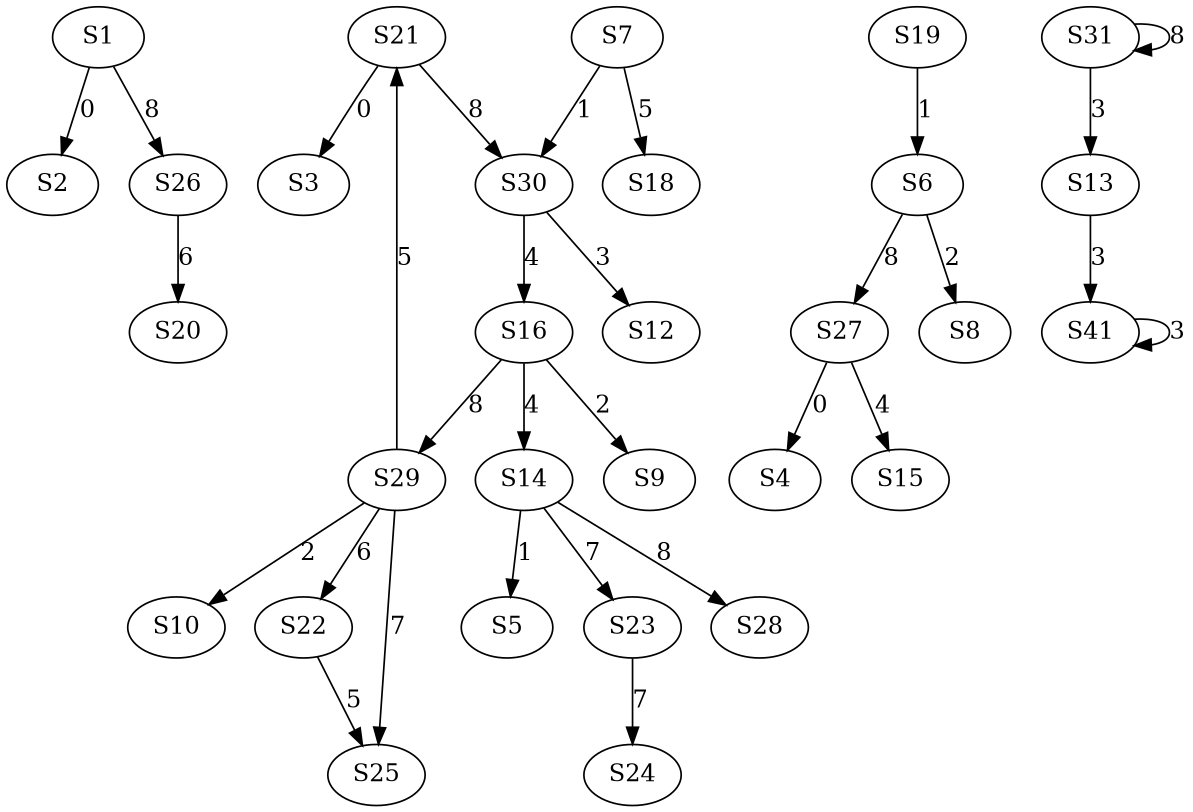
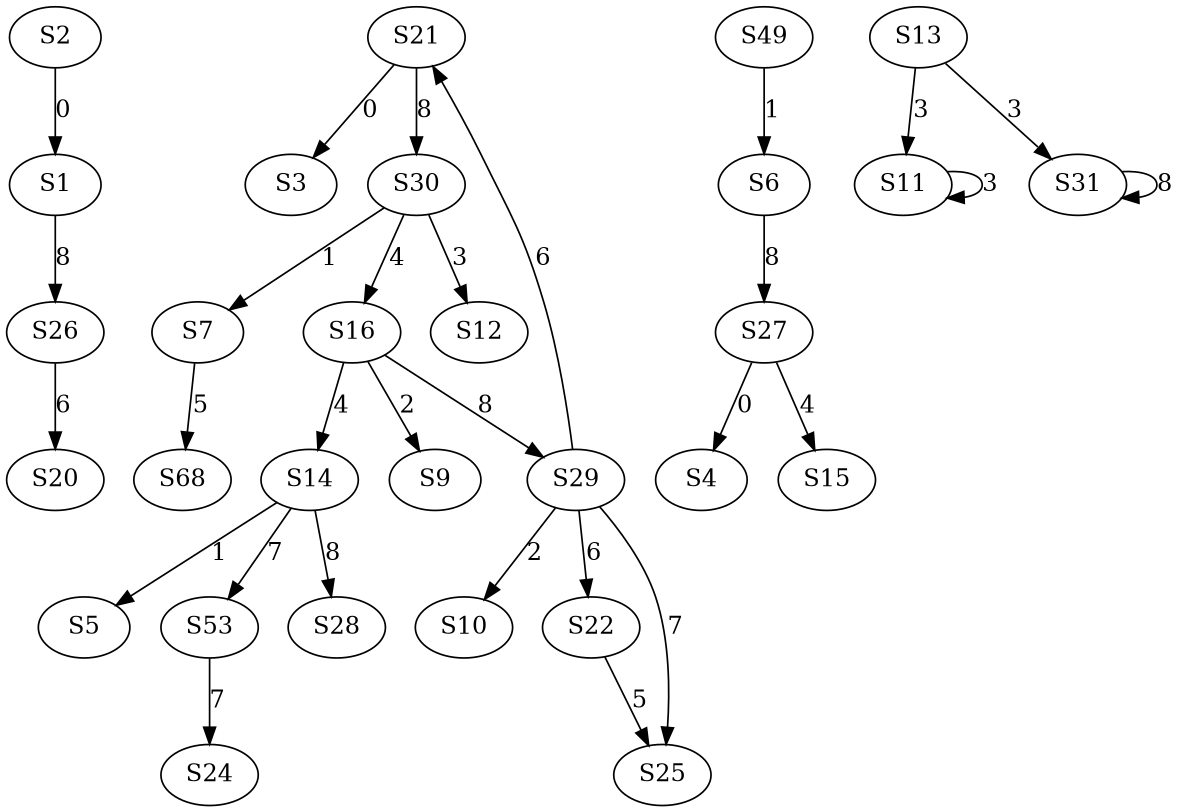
  strict digraph {
    S1
    S2
    S26
    S20
    S21
    S3
    S30
    S7
    S16
    S12
    S27
    S4
    S15
    S14
    S5
-   S23
+   S23 [label=S53]
    S28
    S24
-   S19
+   S19 [label=S49]
    S6
-   S8
-   S18
+   S18 [label=S68]
    S9
    S29
    S10
    S22
    S25
    S13
-   S11 [label=S41]
+   S11
    S31
-   S1 -> S2 [label=0]
+   S2 -> S1 [label=0]
    S1 -> S26 [label=8]
    S26 -> S20 [label=6]
    S21 -> S3 [label=0]
    S21 -> S30 [label=8]
-   S7 -> S30 [label=1]
+   S30 -> S7 [label=1]
    S30 -> S16 [label=4]
    S30 -> S12 [label=3]
    S7 -> S18 [label=5]
    S16 -> S14 [label=4]
    S16 -> S9 [label=2]
    S16 -> S29 [label=8]
    S27 -> S4 [label=0]
    S27 -> S15 [label=4]
    S14 -> S5 [label=1]
    S14 -> S23 [label=7]
    S14 -> S28 [label=8]
    S23 -> S24 [label=7]
    S19 -> S6 [label=1]
    S6 -> S27 [label=8]
-   S6 -> S8 [label=2]
-   S29 -> S21 [label=5]
+   S29 -> S21 [label=6]
    S29 -> S10 [label=2]
    S29 -> S22 [label=6]
    S29 -> S25 [label=7]
    S22 -> S25 [label=5]
    S13 -> S11 [label=3]
    S11 -> S11 [label=3]
-   S31 -> S13 [label=3]
+   S13 -> S31 [label=3]
    S31 -> S31 [label=8]
  }
